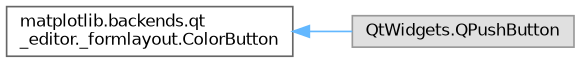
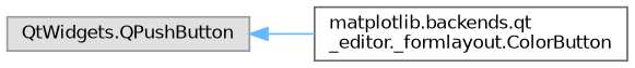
  digraph {
    rankdir=LR
    node [fontname=Helvetica fontsize=10 shape=box style=filled]
    n1 [color=grey60 fillcolor="#E0E0E0" height=0.2 label="QtWidgets.QPushButton" width=0.4]
    n2 [color=grey40 fillcolor=white height=0.2 label="matplotlib.backends.qt\l_editor._formlayout.ColorButton" width=0.4]
-   n2 -> n1 [color=steelblue1 dir=back fontname=Helvetica fontsize=10 labelfontname=Helvetica labelfontsize=10 style=solid]
+   n1 -> n2 [color=steelblue1 dir=back fontname=Helvetica fontsize=10 labelfontname=Helvetica labelfontsize=10 style=solid]
  }
